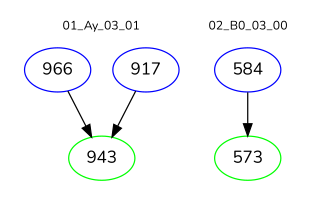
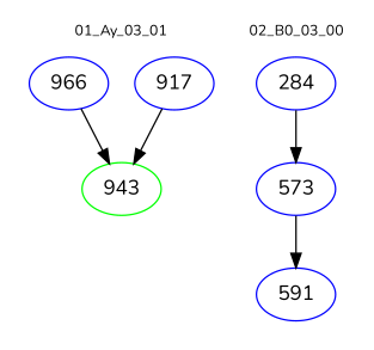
  digraph {
    fontname=Nunito
    node [color=blue fontname=Nunito]
    edge [color=black fontname=Nunito]
    n1 [label=917]
    n2 [color=green label=943]
    n3 [label=966]
-   n4 [label=584]
-   n5 [color=green label=573]
+   n4 [label=284]
+   n5 [label=573]
+   n6 [label=591]
    subgraph cluster_1 {
      color=white
      fontsize=10
      label="01_Ay_03_01"
      n1
      n2
      n3
    }
    subgraph cluster_2 {
      color=white
      fontsize=10
      label="02_B0_03_00"
      n4
      n5
+     n6
    }
    n1 -> n2
    n3 -> n2
    n4 -> n5
+   n5 -> n6
  }
